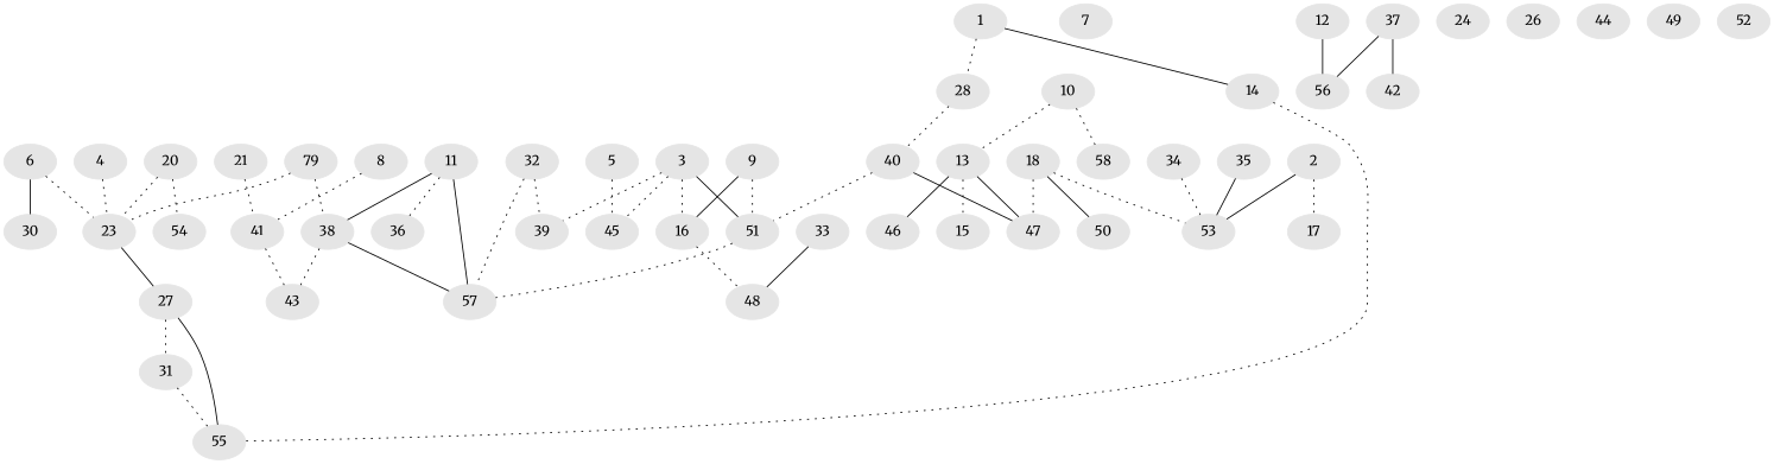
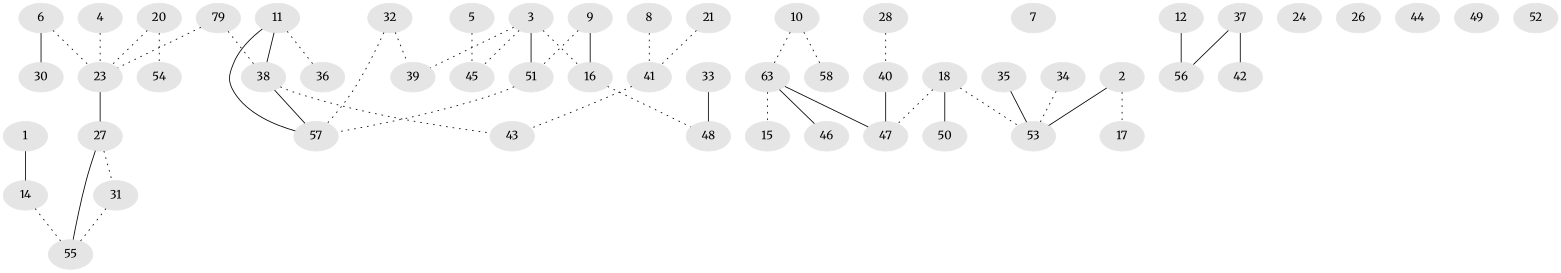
  graph {
    fontname=Merriweather
    node [color=gray90 fontname=Merriweather style=filled]
    edge [fontname=Merriweather style=dotted]
    1
    14
    28
    55
    40
    2
    17
    53
    3
    16
    39
    45
    51
    48
    57
    4
    23
    27
    5
    6
    30
    7
    8
    41
    43
    9
    10
-   13
+   13 [label=63]
    58
    15
    46
    47
    11
    36
    38
    12
    56
    33
    18
    50
    n41 [label=79]
    20
    54
    21
    31
    24
    26
    32
    34
    35
    37
    42
    44
    49
    52
    1 -- 14 [style=solid]
-   1 -- 28
    14 -- 55
    28 -- 40
-   40 -- 51
    40 -- 47 [style=solid]
    2 -- 17
    2 -- 53 [style=solid]
    3 -- 16
    3 -- 39
    3 -- 45
    3 -- 51 [style=solid]
    16 -- 48
    51 -- 57
    4 -- 23
    23 -- 27 [style=solid]
    27 -- 55 [style=solid]
    27 -- 31
    5 -- 45
    6 -- 23
    6 -- 30 [style=solid]
    8 -- 41
    41 -- 43
    9 -- 16 [style=solid]
    9 -- 51
    10 -- 13
    10 -- 58
    13 -- 15
    13 -- 46 [style=solid]
    13 -- 47 [style=solid]
    11 -- 57 [style=solid]
    11 -- 36
    11 -- 38 [style=solid]
    38 -- 57 [style=solid]
    38 -- 43
    12 -- 56 [style=solid]
    33 -- 48 [style=solid]
    18 -- 53
    18 -- 47
    18 -- 50 [style=solid]
    n41 -- 23
    n41 -- 38
    20 -- 23
    20 -- 54
    21 -- 41
    31 -- 55
    32 -- 39
    32 -- 57
    34 -- 53
    35 -- 53 [style=solid]
    37 -- 56 [style=solid]
    37 -- 42 [style=solid]
  }
